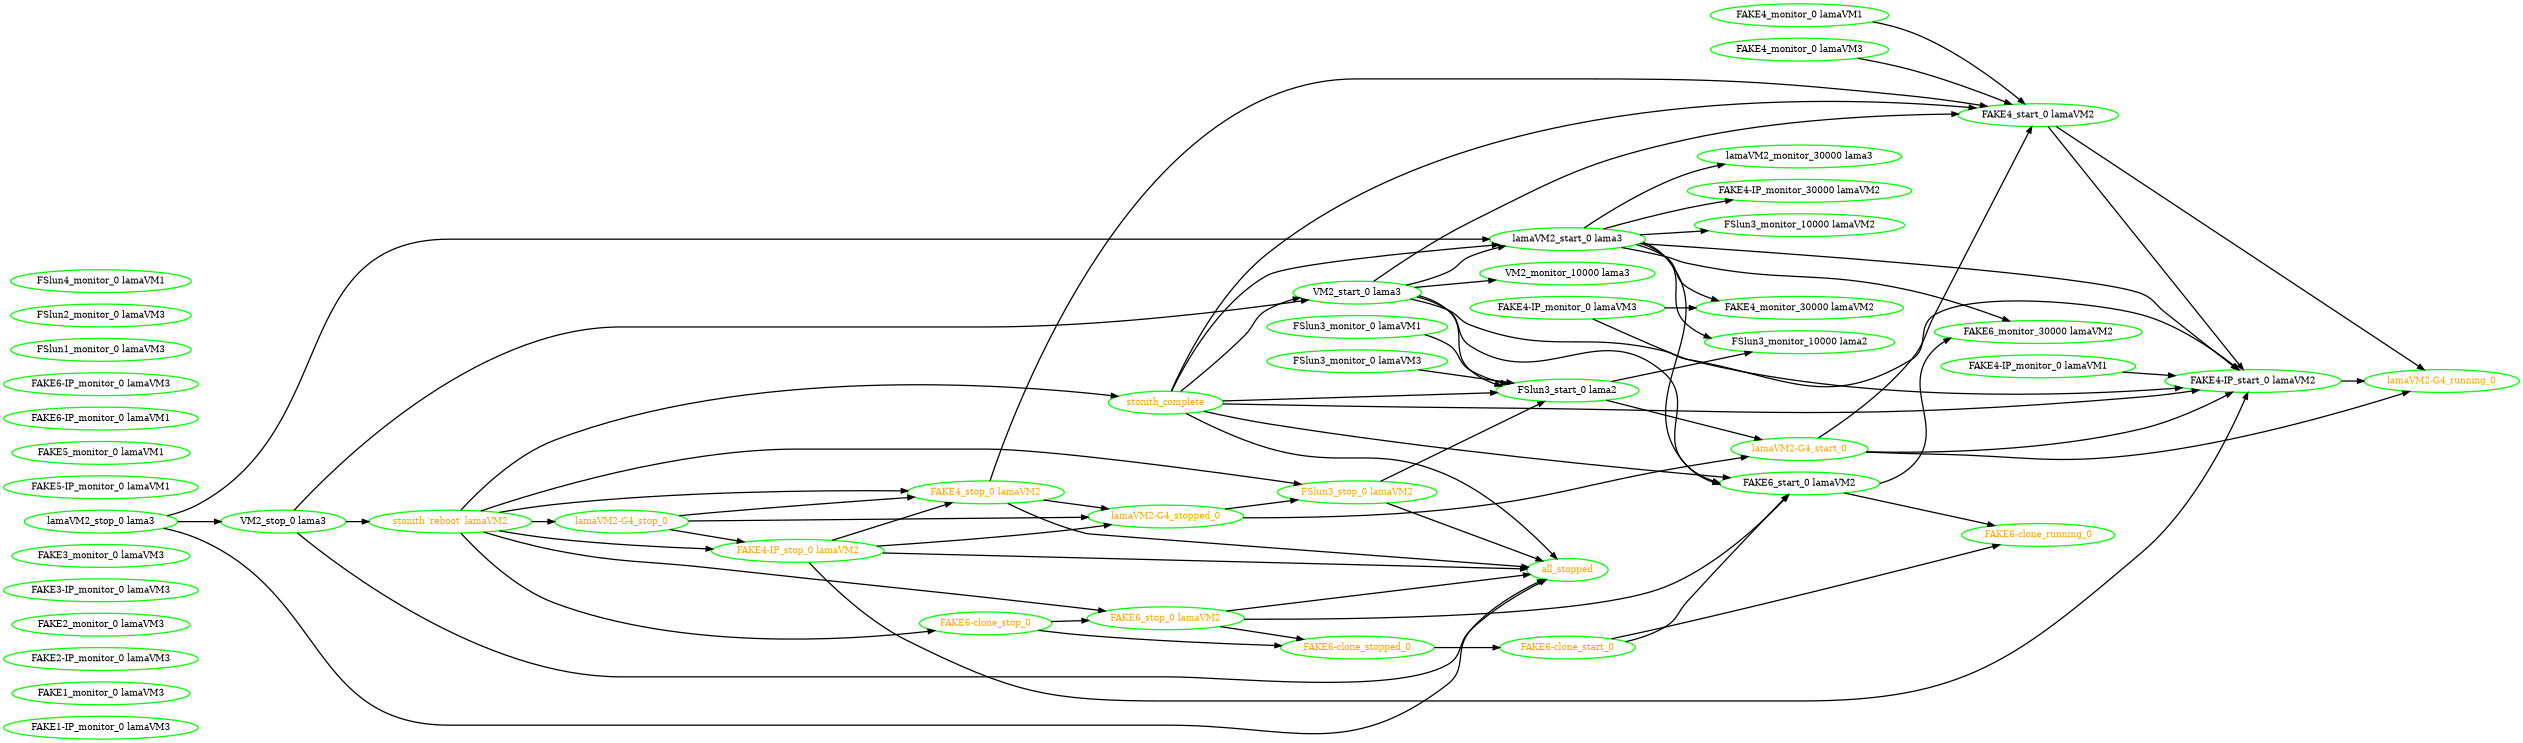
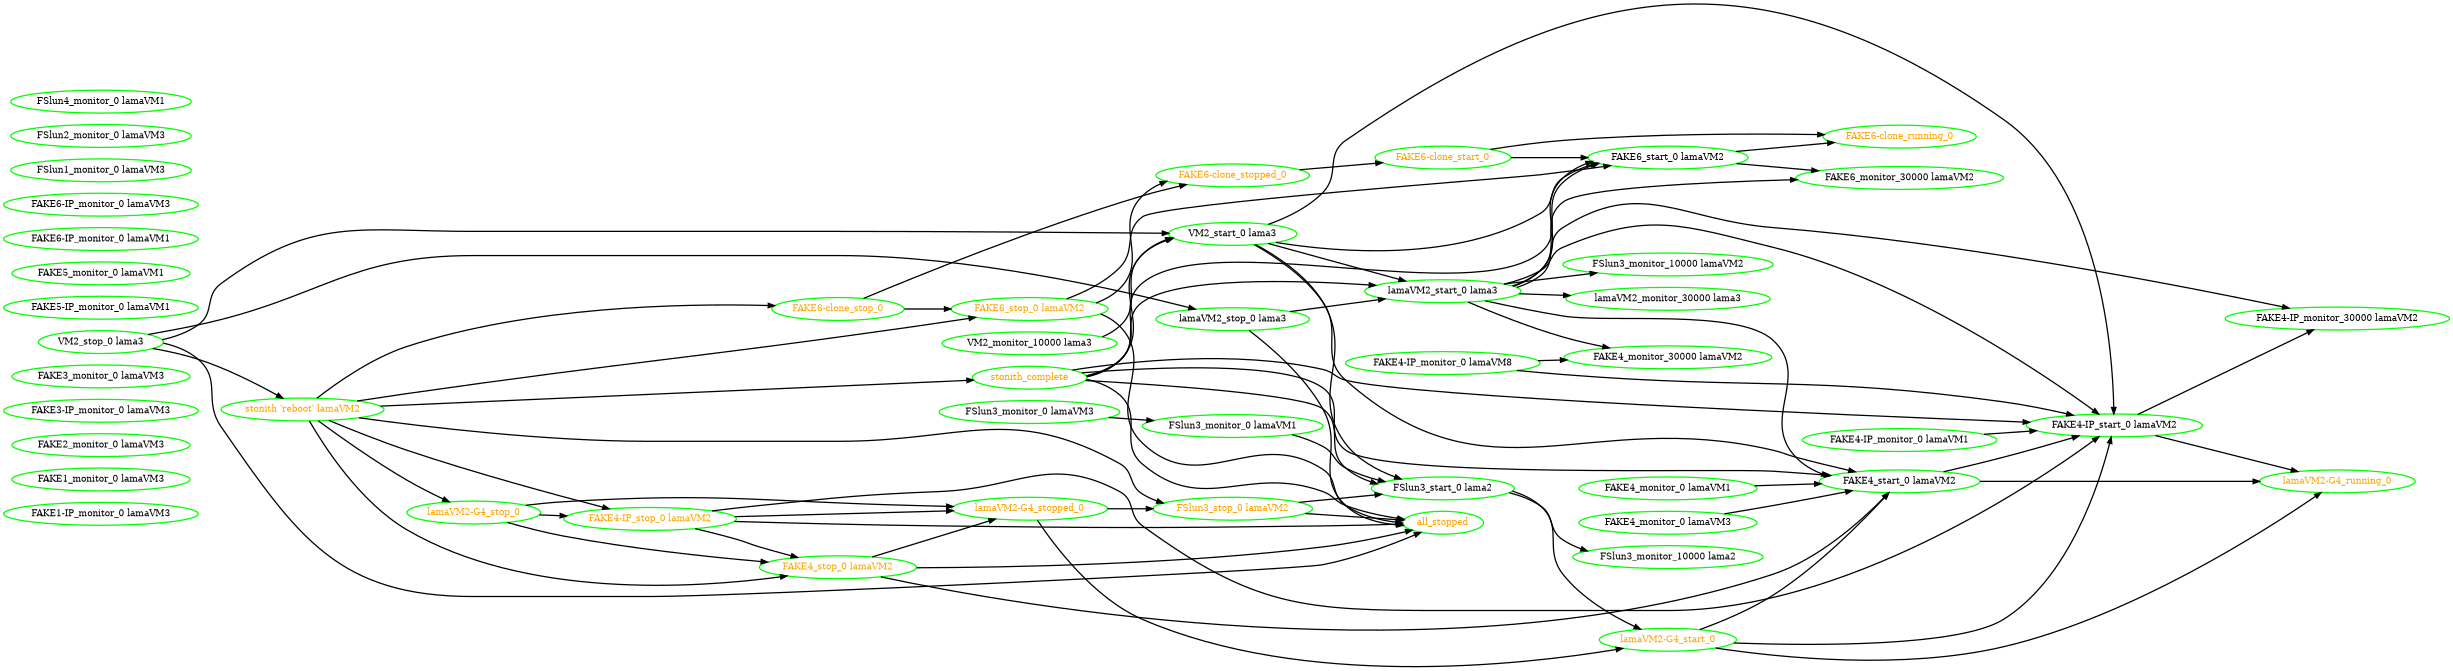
  digraph {
    rankdir=LR
    node [color=green fontcolor=black style=bold]
    edge [style=bold]
    "FAKE1-IP_monitor_0 lamaVM3"
    "FAKE1_monitor_0 lamaVM3"
-   "FAKE2-IP_monitor_0 lamaVM3"
    "FAKE2_monitor_0 lamaVM3"
    "FAKE3-IP_monitor_0 lamaVM3"
    "FAKE3_monitor_0 lamaVM3"
    "FAKE4-IP_monitor_0 lamaVM1"
    "FAKE4-IP_start_0 lamaVM2"
    "FAKE4-IP_monitor_30000 lamaVM2"
    "lamaVM2-G4_running_0" [fontcolor=orange]
-   "FAKE4-IP_monitor_0 lamaVM3"
+   "FAKE4-IP_monitor_0 lamaVM3" [label="FAKE4-IP_monitor_0 lamaVM8"]
    "FAKE4_monitor_30000 lamaVM2"
    "FAKE4-IP_stop_0 lamaVM2" [fontcolor=orange]
    "FAKE4_stop_0 lamaVM2" [fontcolor=orange]
    all_stopped [fontcolor=orange]
    "lamaVM2-G4_stopped_0" [fontcolor=orange]
    "FAKE4_start_0 lamaVM2"
    "lamaVM2-G4_start_0" [fontcolor=orange]
    "FSlun3_stop_0 lamaVM2" [fontcolor=orange]
    "FSlun3_start_0 lama2"
    "FAKE4_monitor_0 lamaVM1"
    "FAKE4_monitor_0 lamaVM3"
    "FAKE5-IP_monitor_0 lamaVM1"
    "FAKE5_monitor_0 lamaVM1"
    "FAKE6-IP_monitor_0 lamaVM1"
    "FAKE6-IP_monitor_0 lamaVM3"
    "FAKE6-clone_running_0" [fontcolor=orange]
    "FAKE6-clone_start_0" [fontcolor=orange]
    "FAKE6_start_0 lamaVM2"
    "FAKE6_monitor_30000 lamaVM2"
    "FAKE6-clone_stop_0" [fontcolor=orange]
    "FAKE6-clone_stopped_0" [fontcolor=orange]
    "FAKE6_stop_0 lamaVM2" [fontcolor=orange]
    "FSlun1_monitor_0 lamaVM3"
    "FSlun2_monitor_0 lamaVM3"
    "FSlun3_monitor_0 lamaVM1"
    "FSlun3_monitor_10000 lama2"
    "FSlun3_monitor_0 lamaVM3"
    "FSlun4_monitor_0 lamaVM1"
    "VM2_start_0 lama3"
    "VM2_monitor_10000 lama3"
    "lamaVM2_start_0 lama3"
    "FSlun3_monitor_10000 lamaVM2"
    "lamaVM2_monitor_30000 lama3"
    "VM2_stop_0 lama3"
    "stonith 'reboot' lamaVM2" [fontcolor=orange]
    "lamaVM2-G4_stop_0" [fontcolor=orange]
    stonith_complete [fontcolor=orange]
    "lamaVM2_stop_0 lama3"
    "FAKE4-IP_monitor_0 lamaVM1" -> "FAKE4-IP_start_0 lamaVM2"
+   "FAKE4-IP_start_0 lamaVM2" -> "FAKE4-IP_monitor_30000 lamaVM2"
    "FAKE4-IP_start_0 lamaVM2" -> "lamaVM2-G4_running_0"
    "FAKE4-IP_monitor_0 lamaVM3" -> "FAKE4-IP_start_0 lamaVM2"
    "FAKE4-IP_monitor_0 lamaVM3" -> "FAKE4_monitor_30000 lamaVM2"
    "FAKE4-IP_stop_0 lamaVM2" -> "FAKE4-IP_start_0 lamaVM2"
    "FAKE4-IP_stop_0 lamaVM2" -> "FAKE4_stop_0 lamaVM2"
    "FAKE4-IP_stop_0 lamaVM2" -> all_stopped
    "FAKE4-IP_stop_0 lamaVM2" -> "lamaVM2-G4_stopped_0"
    "FAKE4_stop_0 lamaVM2" -> all_stopped
    "FAKE4_stop_0 lamaVM2" -> "lamaVM2-G4_stopped_0"
    "FAKE4_stop_0 lamaVM2" -> "FAKE4_start_0 lamaVM2"
    "lamaVM2-G4_stopped_0" -> "lamaVM2-G4_start_0"
    "lamaVM2-G4_stopped_0" -> "FSlun3_stop_0 lamaVM2"
    "FAKE4_start_0 lamaVM2" -> "FAKE4-IP_start_0 lamaVM2"
    "FAKE4_start_0 lamaVM2" -> "lamaVM2-G4_running_0"
    "lamaVM2-G4_start_0" -> "FAKE4-IP_start_0 lamaVM2"
    "lamaVM2-G4_start_0" -> "lamaVM2-G4_running_0"
    "lamaVM2-G4_start_0" -> "FAKE4_start_0 lamaVM2"
    "FSlun3_stop_0 lamaVM2" -> all_stopped
    "FSlun3_stop_0 lamaVM2" -> "FSlun3_start_0 lama2"
    "FSlun3_start_0 lama2" -> "lamaVM2-G4_start_0"
    "FSlun3_start_0 lama2" -> "FSlun3_monitor_10000 lama2"
    "FAKE4_monitor_0 lamaVM1" -> "FAKE4_start_0 lamaVM2"
    "FAKE4_monitor_0 lamaVM3" -> "FAKE4_start_0 lamaVM2"
    "FAKE6-clone_start_0" -> "FAKE6-clone_running_0"
    "FAKE6-clone_start_0" -> "FAKE6_start_0 lamaVM2"
    "FAKE6_start_0 lamaVM2" -> "FAKE6-clone_running_0"
    "FAKE6_start_0 lamaVM2" -> "FAKE6_monitor_30000 lamaVM2"
    "FAKE6-clone_stop_0" -> "FAKE6-clone_stopped_0"
    "FAKE6-clone_stop_0" -> "FAKE6_stop_0 lamaVM2"
    "FAKE6-clone_stopped_0" -> "FAKE6-clone_start_0"
    "FAKE6_stop_0 lamaVM2" -> all_stopped
    "FAKE6_stop_0 lamaVM2" -> "FAKE6_start_0 lamaVM2"
    "FAKE6_stop_0 lamaVM2" -> "FAKE6-clone_stopped_0"
    "FSlun3_monitor_0 lamaVM1" -> "FSlun3_start_0 lama2"
-   "FSlun3_monitor_0 lamaVM3" -> "FSlun3_start_0 lama2"
+   "FSlun3_monitor_0 lamaVM3" -> "FSlun3_monitor_0 lamaVM1"
    "VM2_start_0 lama3" -> "FAKE4-IP_start_0 lamaVM2"
    "VM2_start_0 lama3" -> "FAKE4_start_0 lamaVM2"
    "VM2_start_0 lama3" -> "FSlun3_start_0 lama2"
    "VM2_start_0 lama3" -> "FAKE6_start_0 lamaVM2"
-   "VM2_start_0 lama3" -> "VM2_monitor_10000 lama3"
+   "VM2_monitor_10000 lama3" -> "VM2_start_0 lama3"
    "VM2_start_0 lama3" -> "lamaVM2_start_0 lama3"
    "lamaVM2_start_0 lama3" -> "FAKE4-IP_start_0 lamaVM2"
    "lamaVM2_start_0 lama3" -> "FAKE4-IP_monitor_30000 lamaVM2"
    "lamaVM2_start_0 lama3" -> "FAKE4_monitor_30000 lamaVM2"
-   "lamaVM2_start_0 lama3" -> "FSlun3_monitor_10000 lama2"
+   "lamaVM2_start_0 lama3" -> "FAKE4_start_0 lamaVM2"
    "lamaVM2_start_0 lama3" -> "FAKE6_start_0 lamaVM2"
    "lamaVM2_start_0 lama3" -> "FAKE6_monitor_30000 lamaVM2"
    "lamaVM2_start_0 lama3" -> "FSlun3_monitor_10000 lamaVM2"
    "lamaVM2_start_0 lama3" -> "lamaVM2_monitor_30000 lama3"
    "VM2_stop_0 lama3" -> all_stopped
    "VM2_stop_0 lama3" -> "VM2_start_0 lama3"
    "VM2_stop_0 lama3" -> "stonith 'reboot' lamaVM2"
    "stonith 'reboot' lamaVM2" -> "FAKE4-IP_stop_0 lamaVM2"
    "stonith 'reboot' lamaVM2" -> "FAKE4_stop_0 lamaVM2"
    "stonith 'reboot' lamaVM2" -> "FSlun3_stop_0 lamaVM2"
    "stonith 'reboot' lamaVM2" -> "FAKE6-clone_stop_0"
    "stonith 'reboot' lamaVM2" -> "FAKE6_stop_0 lamaVM2"
    "stonith 'reboot' lamaVM2" -> "lamaVM2-G4_stop_0"
    "stonith 'reboot' lamaVM2" -> stonith_complete
    "lamaVM2-G4_stop_0" -> "FAKE4-IP_stop_0 lamaVM2"
    "lamaVM2-G4_stop_0" -> "FAKE4_stop_0 lamaVM2"
    "lamaVM2-G4_stop_0" -> "lamaVM2-G4_stopped_0"
    stonith_complete -> "FAKE4-IP_start_0 lamaVM2"
    stonith_complete -> all_stopped
    stonith_complete -> "FAKE4_start_0 lamaVM2"
    stonith_complete -> "FSlun3_start_0 lama2"
    stonith_complete -> "FAKE6_start_0 lamaVM2"
    stonith_complete -> "VM2_start_0 lama3"
    stonith_complete -> "lamaVM2_start_0 lama3"
    "lamaVM2_stop_0 lama3" -> all_stopped
    "lamaVM2_stop_0 lama3" -> "lamaVM2_start_0 lama3"
-   "lamaVM2_stop_0 lama3" -> "VM2_stop_0 lama3"
+   "VM2_stop_0 lama3" -> "lamaVM2_stop_0 lama3"
  }
